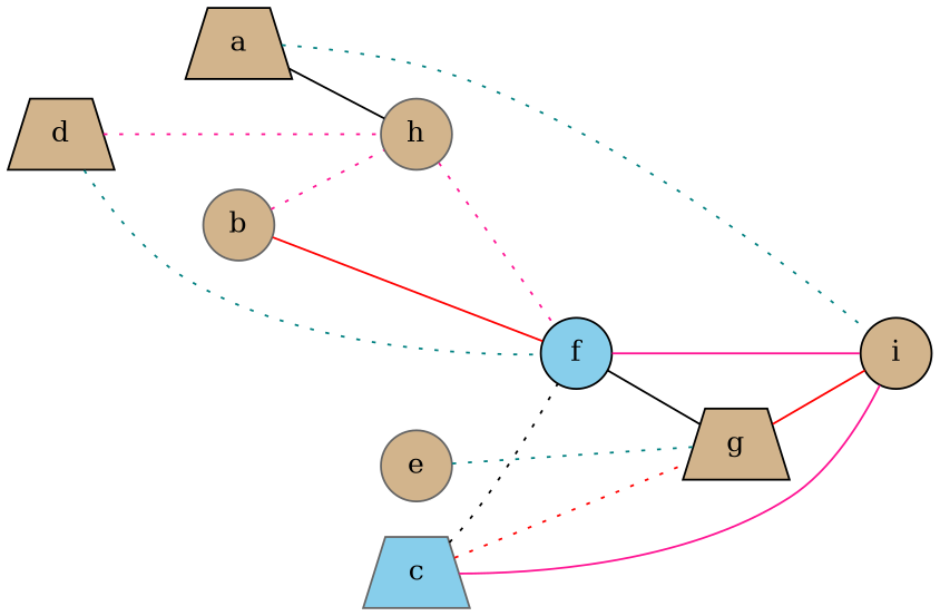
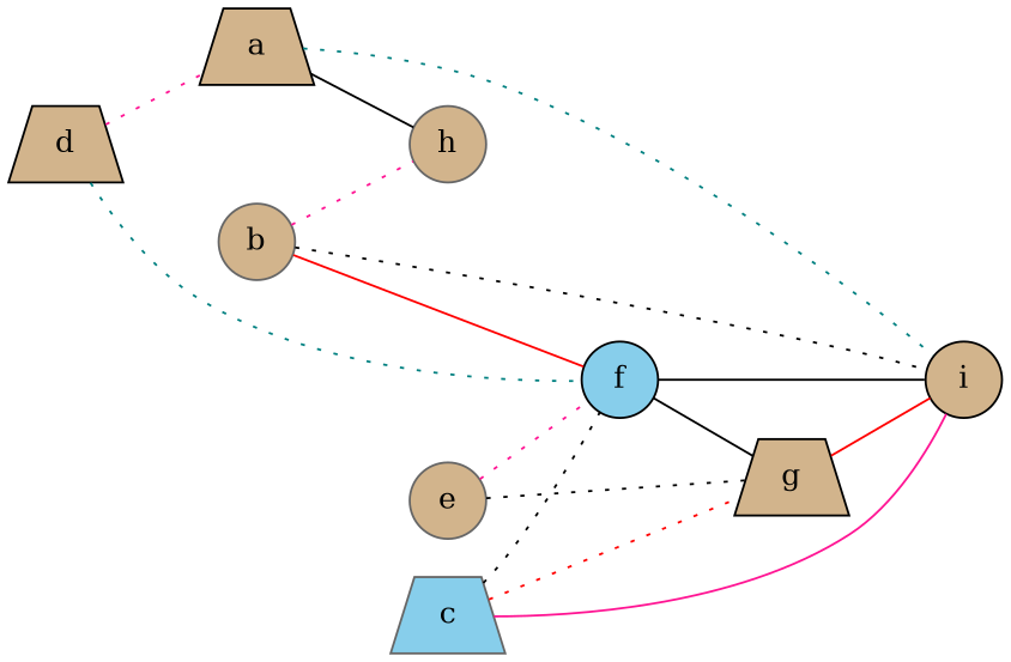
  graph {
    rankdir=LR
    node [color=black fillcolor=tan shape=circle style=filled]
    edge [color=black style=dotted]
    a [shape=trapezium]
    h [color=gray40]
    i
    g [shape=trapezium]
    b [color=gray40]
    f [fillcolor=skyblue]
    c [color=gray40 fillcolor=skyblue shape=trapezium]
    d [shape=trapezium]
    e [color=gray40]
    a -- h [style=""]
    a -- i [color=teal]
    g -- i [color=red style=""]
    b -- h [color=deeppink]
+   b -- i
    b -- f [color=red style=""]
-   f -- i [color=deeppink style=""]
+   f -- i [style=""]
    f -- g [style=""]
    c -- i [color=deeppink style=""]
    c -- g [color=red]
    c -- f
-   d -- h [color=deeppink]
+   d -- a [color=deeppink]
    d -- f [color=teal]
-   e -- g [color=teal]
-   h -- f [color=deeppink]
+   e -- g
+   e -- f [color=deeppink]
  }
